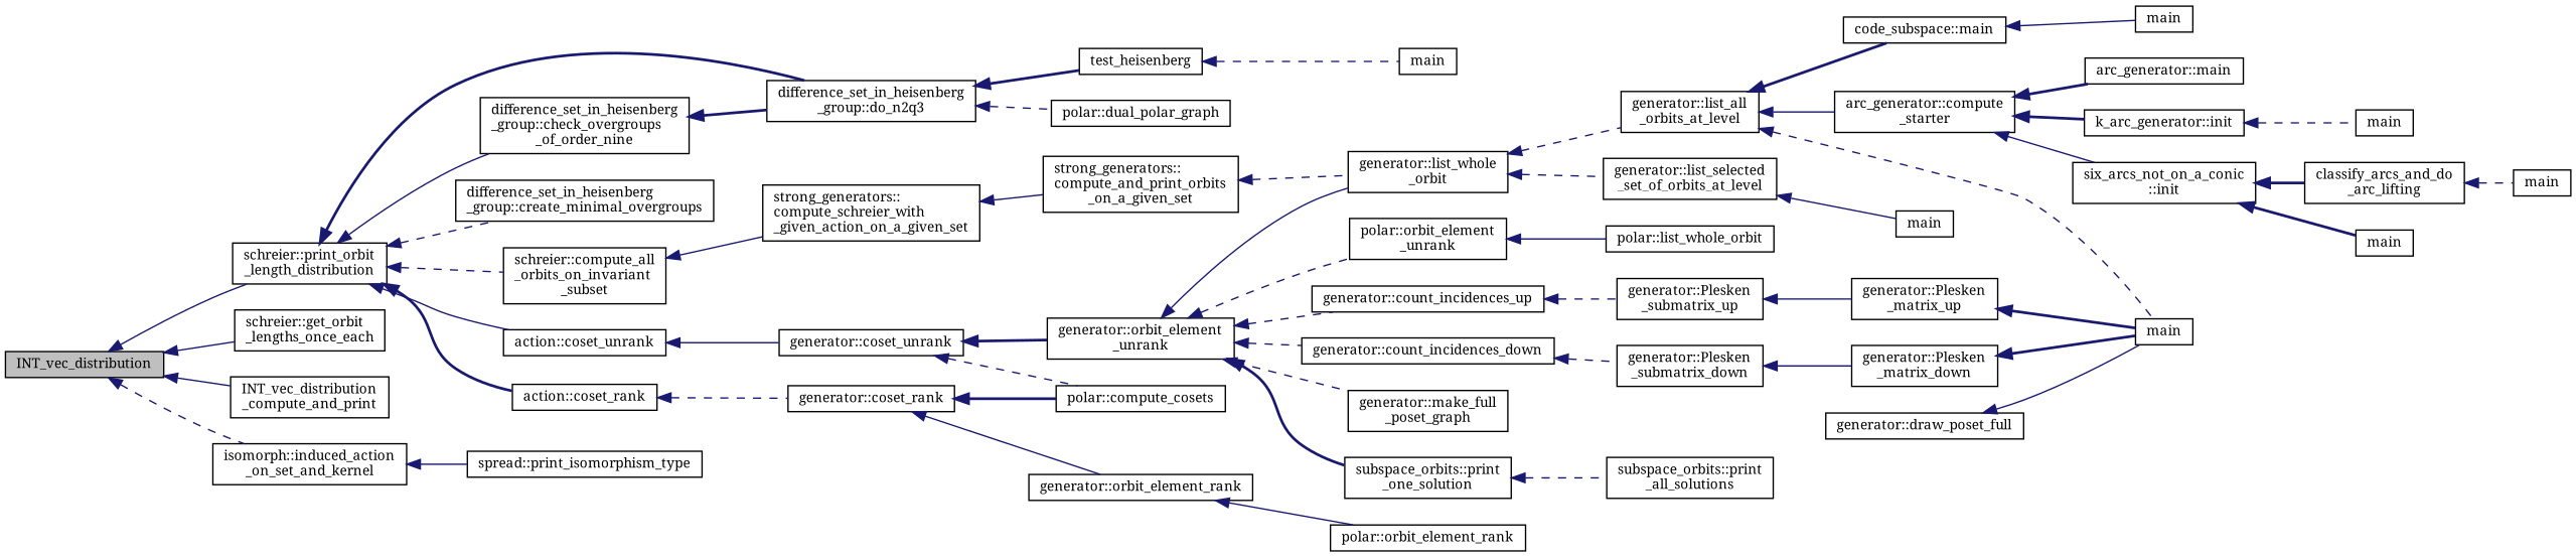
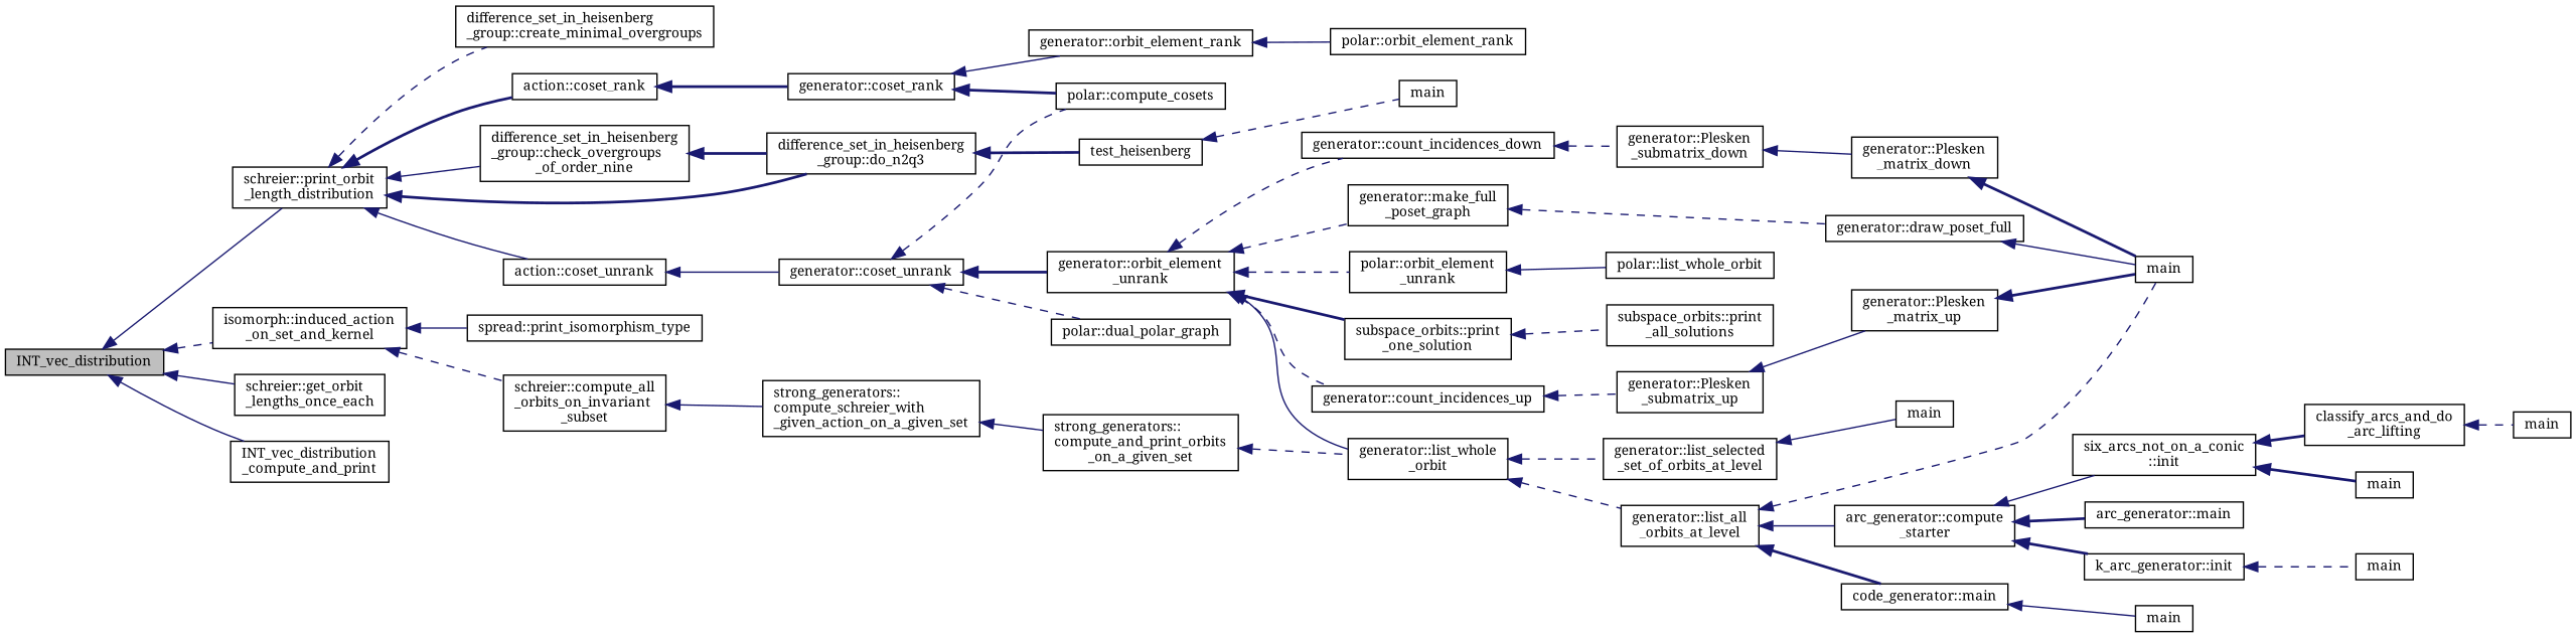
  digraph {
    fontname="Noto Serif"
    rankdir=LR
    node [color=black fillcolor=white fontname="Noto Serif" fontsize=10 shape=record style=filled]
    edge [color=midnightblue dir=back fontname="Noto Serif" fontsize=10 labelfontname=Helvetica labelfontsize=10 style=dashed]
    n1 [fillcolor=grey75 fontcolor=black height=0.2 label=INT_vec_distribution width=0.4]
    n2 [height=0.2 label="schreier::print_orbit\l_length_distribution" width=0.4]
    n3 [height=0.2 label="schreier::get_orbit\l_lengths_once_each" width=0.4]
    n4 [height=0.2 label="INT_vec_distribution\l_compute_and_print" width=0.4]
    n5 [height=0.2 label="isomorph::induced_action\l_on_set_and_kernel" width=0.4]
    n6 [height=0.2 label="difference_set_in_heisenberg\l_group::do_n2q3" width=0.4]
    n7 [height=0.2 label="difference_set_in_heisenberg\l_group::check_overgroups\l_of_order_nine" width=0.4]
    n8 [height=0.2 label="difference_set_in_heisenberg\l_group::create_minimal_overgroups" width=0.4]
    n9 [height=0.2 label="schreier::compute_all\l_orbits_on_invariant\l_subset" width=0.4]
    n10 [height=0.2 label="action::coset_unrank" width=0.4]
    n11 [height=0.2 label="action::coset_rank" width=0.4]
    n12 [height=0.2 label="spread::print_isomorphism_type" width=0.4]
    n13 [height=0.2 label=test_heisenberg width=0.4]
    n14 [height=0.2 label="strong_generators::\lcompute_schreier_with\l_given_action_on_a_given_set" width=0.4]
    n15 [height=0.2 label="generator::coset_unrank" width=0.4]
    n16 [height=0.2 label="generator::coset_rank" width=0.4]
    n17 [height=0.2 label=main width=0.4]
    n18 [height=0.2 label="strong_generators::\lcompute_and_print_orbits\l_on_a_given_set" width=0.4]
    n19 [height=0.2 label="generator::list_whole\l_orbit" width=0.4]
    n20 [height=0.2 label="generator::list_all\l_orbits_at_level" width=0.4]
    n21 [height=0.2 label="generator::list_selected\l_set_of_orbits_at_level" width=0.4]
-   n22 [height=0.2 label="code_subspace::main" width=0.4]
+   n22 [height=0.2 label="code_generator::main" width=0.4]
    n23 [height=0.2 label=main width=0.4]
    n24 [height=0.2 label="arc_generator::compute\l_starter" width=0.4]
    n25 [height=0.2 label=main width=0.4]
    n26 [height=0.2 label=main width=0.4]
    n27 [height=0.2 label="arc_generator::main" width=0.4]
    n28 [height=0.2 label="k_arc_generator::init" width=0.4]
    n29 [height=0.2 label="six_arcs_not_on_a_conic\l::init" width=0.4]
    n30 [height=0.2 label=main width=0.4]
    n31 [height=0.2 label="classify_arcs_and_do\l_arc_lifting" width=0.4]
    n32 [height=0.2 label=main width=0.4]
    n33 [height=0.2 label=main width=0.4]
    n34 [height=0.2 label="polar::compute_cosets" width=0.4]
    n35 [height=0.2 label="polar::dual_polar_graph" width=0.4]
    n36 [height=0.2 label="generator::orbit_element\l_unrank" width=0.4]
    n37 [height=0.2 label="polar::orbit_element\l_unrank" width=0.4]
    n38 [height=0.2 label="generator::count_incidences_up" width=0.4]
    n39 [height=0.2 label="generator::count_incidences_down" width=0.4]
    n40 [height=0.2 label="generator::make_full\l_poset_graph" width=0.4]
    n41 [height=0.2 label="subspace_orbits::print\l_one_solution" width=0.4]
    n42 [height=0.2 label="polar::list_whole_orbit" width=0.4]
    n43 [height=0.2 label="generator::Plesken\l_submatrix_up" width=0.4]
    n44 [height=0.2 label="generator::Plesken\l_submatrix_down" width=0.4]
    n45 [height=0.2 label="generator::draw_poset_full" width=0.4]
    n46 [height=0.2 label="subspace_orbits::print\l_all_solutions" width=0.4]
    n47 [height=0.2 label="generator::Plesken\l_matrix_up" width=0.4]
    n48 [height=0.2 label="generator::Plesken\l_matrix_down" width=0.4]
    n49 [height=0.2 label="generator::orbit_element_rank" width=0.4]
    n50 [height=0.2 label="polar::orbit_element_rank" width=0.4]
    n1 -> n2 [style=solid]
    n1 -> n3 [style=solid]
    n1 -> n4 [style=solid]
    n1 -> n5
    n2 -> n6 [style=bold]
    n2 -> n7 [style=solid]
    n2 -> n8
-   n2 -> n9
+   n5 -> n9
    n2 -> n10 [style=solid]
    n2 -> n11 [style=bold]
    n5 -> n12 [style=solid]
    n6 -> n13 [style=bold]
    n7 -> n6 [style=bold]
    n9 -> n14 [style=solid]
    n10 -> n15 [style=solid]
-   n11 -> n16
+   n11 -> n16 [style=bold]
    n13 -> n17
    n14 -> n18 [style=solid]
    n15 -> n34
-   n6 -> n35
+   n15 -> n35
    n15 -> n36 [style=bold]
    n16 -> n34 [style=bold]
    n16 -> n49 [style=solid]
    n18 -> n19
    n19 -> n20
    n19 -> n21
    n20 -> n22 [style=bold]
    n20 -> n23
    n20 -> n24 [style=solid]
    n21 -> n25 [style=solid]
    n22 -> n26 [style=solid]
    n24 -> n27 [style=bold]
    n24 -> n28 [style=bold]
    n24 -> n29 [style=solid]
    n28 -> n30
    n29 -> n31 [style=bold]
    n29 -> n32 [style=bold]
    n31 -> n33
    n36 -> n19 [style=solid]
    n36 -> n37
    n36 -> n38
    n36 -> n39
    n36 -> n40
    n36 -> n41 [style=bold]
    n37 -> n42 [style=solid]
    n38 -> n43
    n39 -> n44
+   n40 -> n45
    n41 -> n46
    n43 -> n47 [style=solid]
    n44 -> n48 [style=solid]
    n45 -> n23 [style=solid]
    n47 -> n23 [style=bold]
    n48 -> n23 [style=bold]
    n49 -> n50 [style=solid]
  }
